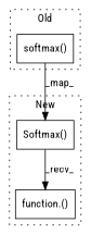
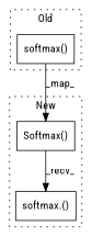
  digraph {
    fontname="Roboto Condensed"
    node [a=75 shape=box fontname="Roboto Condensed"]
    edge [fontname="Roboto Condensed"]
    n1 [l=70 label="Softmax()" s=6143]
-   n2 [l="71,1" label="function.()" s="6143,6230"]
+   n2 [l="71,1" label="softmax.()" s="6143,6230"]
    n3 [l="14,10" label="softmax()" s="6035,6065"]
    subgraph cluster_1 {
      label=New
      style=dotted
      n1
      n2
    }
    subgraph cluster_2 {
      label=Old
      style=dotted
      n3
    }
    n1 -> n2 [label=_recv_]
    n3 -> n1 [label=_map_]
  }
